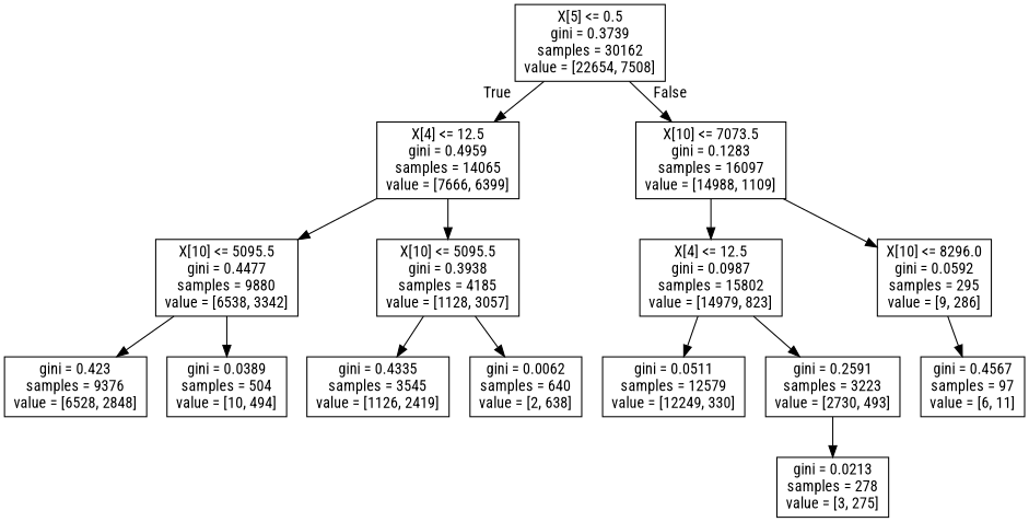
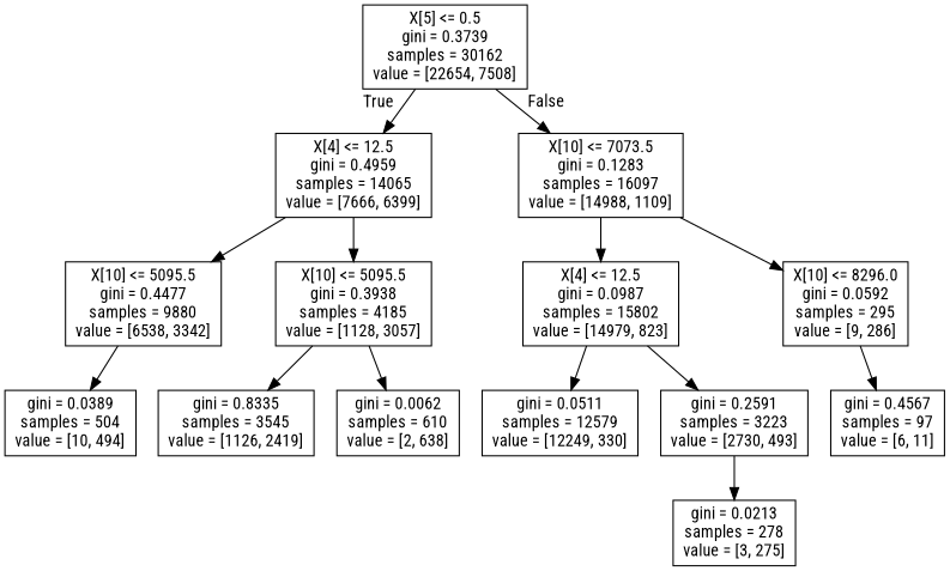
  digraph {
    fontname="Roboto Condensed"
    node [fontname="Roboto Condensed" shape=box]
    edge [fontname="Roboto Condensed"]
    n1 [label="X[5] <= 0.5\ngini = 0.3739\nsamples = 30162\nvalue = [22654, 7508]"]
    n2 [label="X[4] <= 12.5\ngini = 0.4959\nsamples = 14065\nvalue = [7666, 6399]"]
    n3 [label="X[10] <= 7073.5\ngini = 0.1283\nsamples = 16097\nvalue = [14988, 1109]"]
    n4 [label="X[10] <= 5095.5\ngini = 0.4477\nsamples = 9880\nvalue = [6538, 3342]"]
    n5 [label="X[10] <= 5095.5\ngini = 0.3938\nsamples = 4185\nvalue = [1128, 3057]"]
    n6 [label="X[4] <= 12.5\ngini = 0.0987\nsamples = 15802\nvalue = [14979, 823]"]
    n7 [label="X[10] <= 8296.0\ngini = 0.0592\nsamples = 295\nvalue = [9, 286]"]
-   n8 [label="gini = 0.423\nsamples = 9376\nvalue = [6528, 2848]"]
    n9 [label="gini = 0.0389\nsamples = 504\nvalue = [10, 494]"]
-   n10 [label="gini = 0.4335\nsamples = 3545\nvalue = [1126, 2419]"]
-   n11 [label="gini = 0.0062\nsamples = 640\nvalue = [2, 638]"]
+   n10 [label="gini = 0.8335\nsamples = 3545\nvalue = [1126, 2419]"]
+   n11 [label="gini = 0.0062\nsamples = 610\nvalue = [2, 638]"]
    n12 [label="gini = 0.0511\nsamples = 12579\nvalue = [12249, 330]"]
    n13 [label="gini = 0.2591\nsamples = 3223\nvalue = [2730, 493]"]
    n14 [label="gini = 0.4567\nsamples = 97\nvalue = [6, 11]"]
    n15 [label="gini = 0.0213\nsamples = 278\nvalue = [3, 275]"]
    n1 -> n2 [headlabel=True labelangle=45 labeldistance=2.5]
    n1 -> n3 [headlabel=False labelangle=-45 labeldistance=2.5]
    n2 -> n4
    n2 -> n5
    n3 -> n6
    n3 -> n7
-   n4 -> n8
    n4 -> n9
    n5 -> n10
    n5 -> n11
    n6 -> n12
    n6 -> n13
    n7 -> n14
    n13 -> n15
  }
